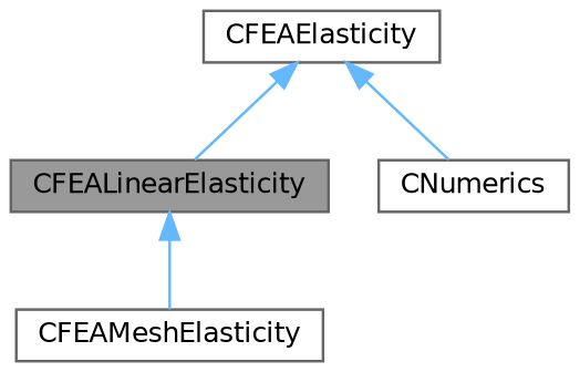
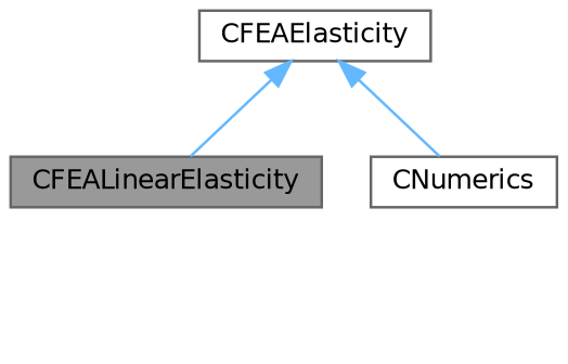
  digraph {
    node [color=gray40 fillcolor=white fontname=Helvetica fontsize=10 shape=box style=filled]
    edge [color=steelblue1 dir=back fontname=Helvetica fontsize=10 labelfontname=Helvetica labelfontsize=10 style=solid]
    n1 [fillcolor=grey60 fontcolor=black height=0.2 label=CFEALinearElasticity width=0.4]
-   n2 [height=0.2 label=CFEAMeshElasticity width=0.4]
    n3 [height=0.2 label=CFEAElasticity width=0.4]
    n4 [height=0.2 label=CNumerics width=0.4]
-   n1 -> n2
    n3 -> n1
    n3 -> n4
  }
